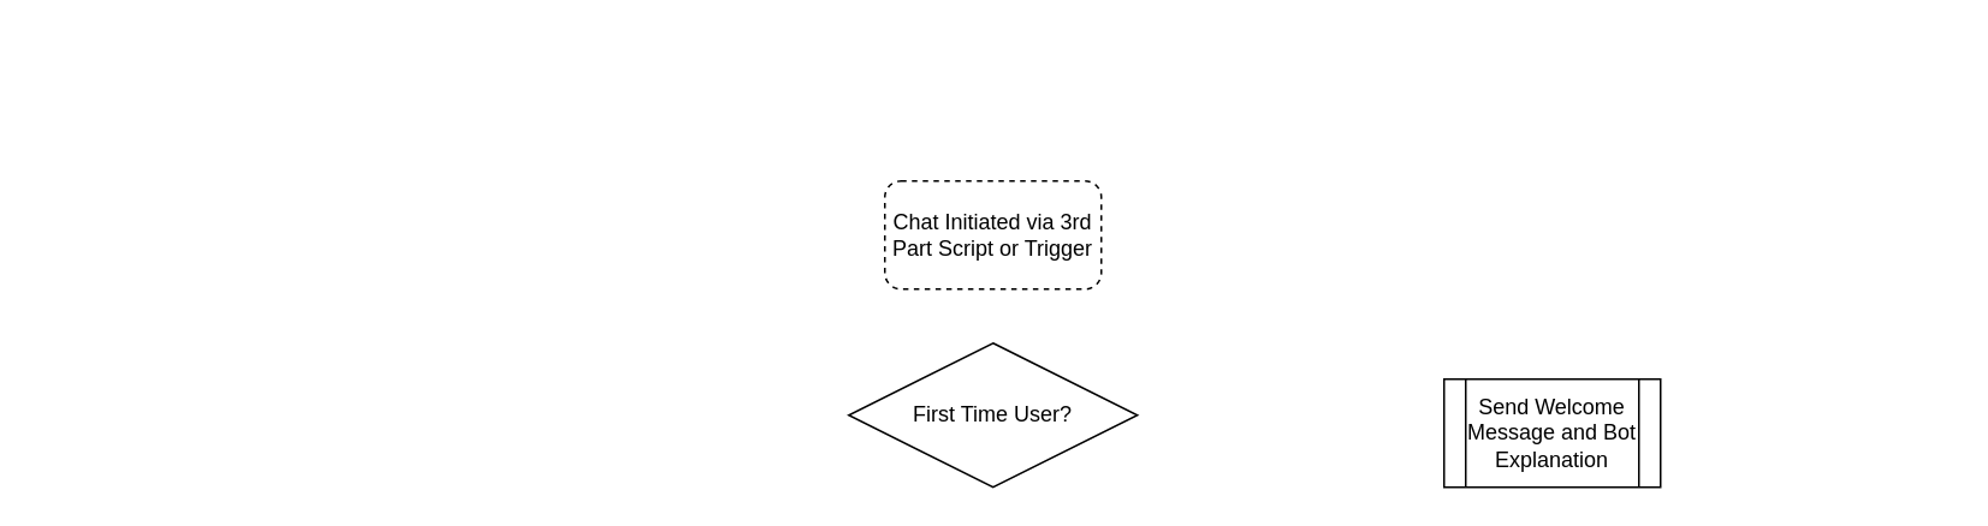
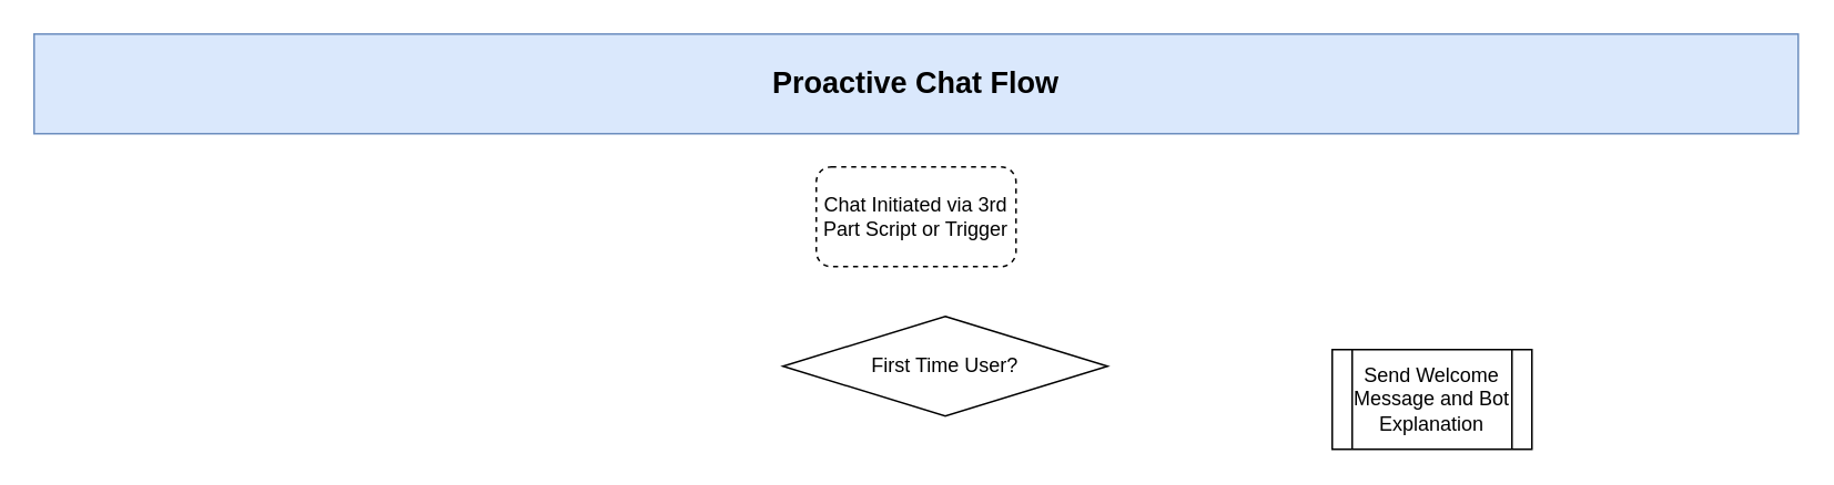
  <mxCell id="0" />
  <mxCell id="1" parent="0" />
+ <mxCell id="2" value="&lt;b&gt;&lt;font style=&quot;font-size: 18px;&quot;&gt;Proactive Chat Flow&lt;/font&gt;&lt;/b&gt;" style="rounded=0;whiteSpace=wrap;html=1;strokeColor=#6c8ebf;fillColor=#dae8fc;" vertex="1" parent="1"><mxGeometry x="20" y="20" width="1060" height="60" as="geometry" /></mxCell>
  <mxCell id="3" value="Chat Initiated via 3rd Part Script or Trigger" style="rounded=1;whiteSpace=wrap;html=1;dashed=1;" vertex="1" parent="1"><mxGeometry x="490" y="100" width="120" height="60" as="geometry" /></mxCell>
  <mxCell id="4" value="Send Welcome Message and Bot Explanation" style="shape=process;whiteSpace=wrap;html=1;backgroundOutline=1;" vertex="1" parent="1"><mxGeometry x="800" y="210" width="120" height="60" as="geometry" /></mxCell>
- <mxCell id="5" value="First Time User?" style="rhombus;whiteSpace=wrap;html=1;" vertex="1" parent="1"><mxGeometry x="470" y="190" width="160" height="80" as="geometry" /></mxCell>
+ <mxCell id="5" value="First Time User?" style="rhombus;whiteSpace=wrap;html=1;" vertex="1" parent="1"><mxGeometry x="470" y="190" width="195" height="60" as="geometry" /></mxCell>
